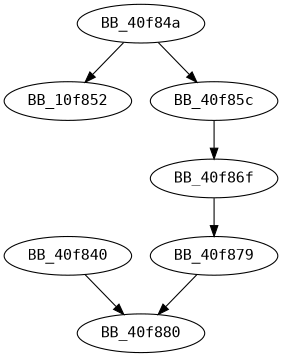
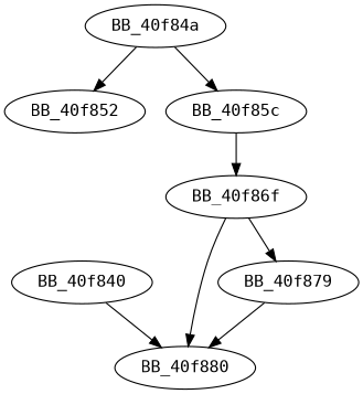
  digraph {
    fontname="DejaVu Sans Mono"
    node [fontname="DejaVu Sans Mono"]
    edge [fontname="DejaVu Sans Mono"]
    BB_40f840
    BB_40f880
    BB_40f84a
-   BB_40f852 [label=BB_10f852]
+   BB_40f852
    BB_40f85c
    BB_40f86f
    BB_40f879
    BB_40f840 -> BB_40f880
    BB_40f84a -> BB_40f852
    BB_40f84a -> BB_40f85c
    BB_40f85c -> BB_40f86f
+   BB_40f86f -> BB_40f880
    BB_40f86f -> BB_40f879
    BB_40f879 -> BB_40f880
  }
